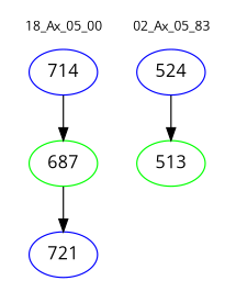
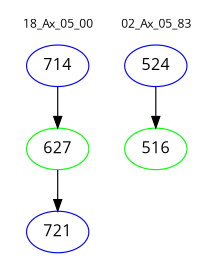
  digraph {
    fontname="Open Sans"
    node [color=blue fontname="Open Sans"]
    edge [color=black fontname="Open Sans"]
    n1 [label=714]
-   n2 [color=green label=687]
+   n2 [color=green label=627]
    n3 [label=721]
    n4 [label=524]
-   n5 [color=green label=513]
+   n5 [color=green label=516]
    subgraph cluster_1 {
      color=white
      fontsize=10
      label="18_Ax_05_00"
      n1
      n2
      n3
    }
    subgraph cluster_2 {
      color=white
      fontsize=10
      label="02_Ax_05_83"
      n4
      n5
    }
    n1 -> n2
    n2 -> n3
    n4 -> n5
  }
